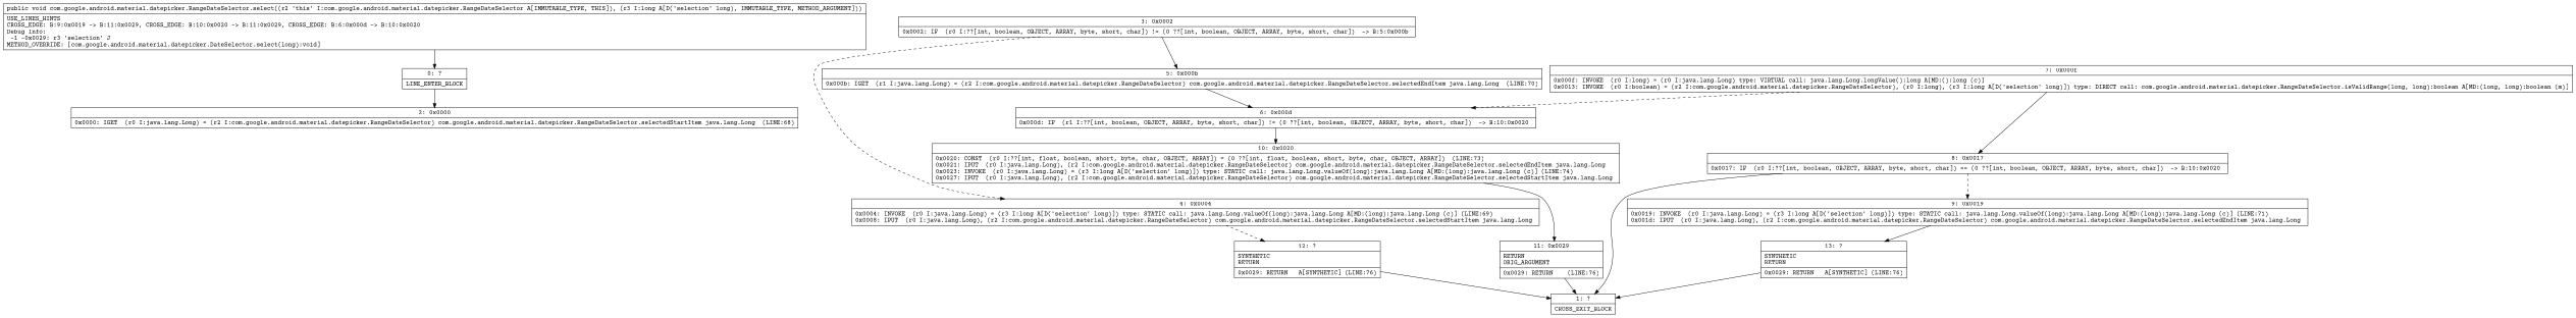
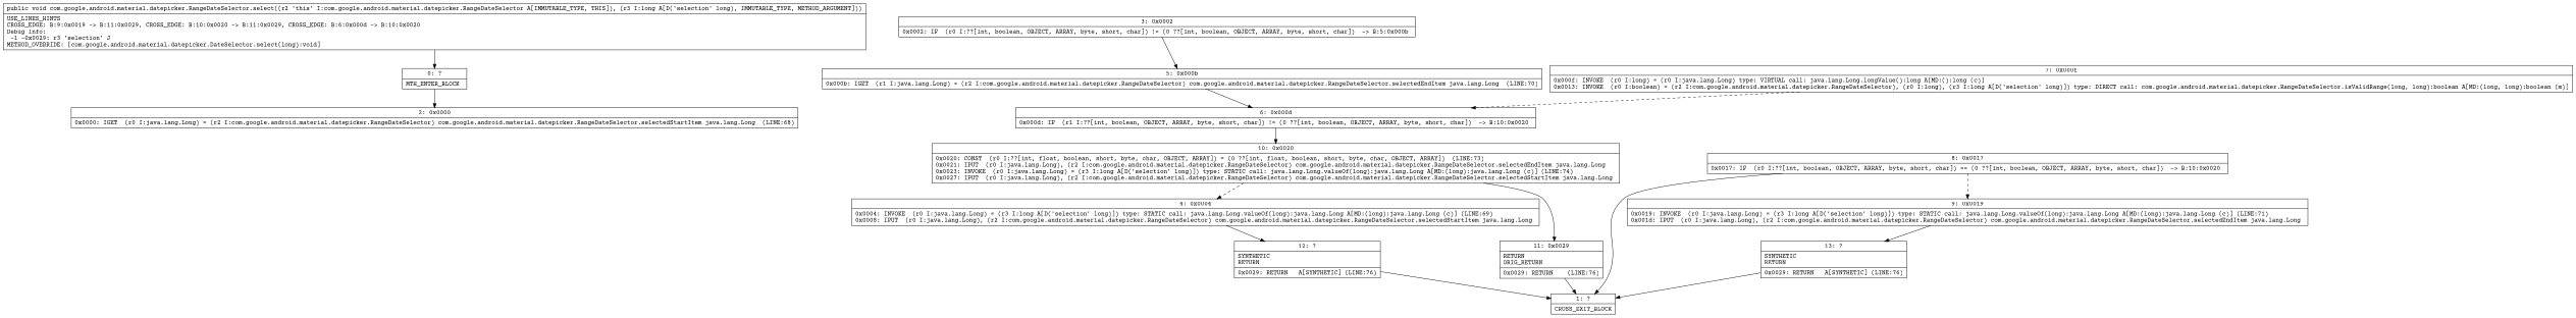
  digraph {
    fontname="Courier Prime"
    node [fontname="Courier Prime" shape=record]
    edge [fontname="Courier Prime"]
-   n1 [label="{0\:\ ?|LINE_ENTER_BLOCK\l}"]
+   n1 [label="{0\:\ ?|MTH_ENTER_BLOCK\l}"]
    n2 [label="{2\:\ 0x0000|0x0000: IGET  (r0 I:java.lang.Long) = (r2 I:com.google.android.material.datepicker.RangeDateSelector) com.google.android.material.datepicker.RangeDateSelector.selectedStartItem java.lang.Long  (LINE:68)\l}"]
    n3 [label="{3\:\ 0x0002|0x0002: IF  (r0 I:??[int, boolean, OBJECT, ARRAY, byte, short, char]) != (0 ??[int, boolean, OBJECT, ARRAY, byte, short, char])  \-\> B:5:0x000b \l}"]
    n4 [label="{4\:\ 0x0004|0x0004: INVOKE  (r0 I:java.lang.Long) = (r3 I:long A[D('selection' long)]) type: STATIC call: java.lang.Long.valueOf(long):java.lang.Long A[MD:(long):java.lang.Long (c)] (LINE:69)\l0x0008: IPUT  (r0 I:java.lang.Long), (r2 I:com.google.android.material.datepicker.RangeDateSelector) com.google.android.material.datepicker.RangeDateSelector.selectedStartItem java.lang.Long \l}"]
    n5 [label="{5\:\ 0x000b|0x000b: IGET  (r1 I:java.lang.Long) = (r2 I:com.google.android.material.datepicker.RangeDateSelector) com.google.android.material.datepicker.RangeDateSelector.selectedEndItem java.lang.Long  (LINE:70)\l}"]
    n6 [label="{12\:\ ?|SYNTHETIC\lRETURN\l|0x0029: RETURN   A[SYNTHETIC] (LINE:76)\l}"]
    n7 [label="{6\:\ 0x000d|0x000d: IF  (r1 I:??[int, boolean, OBJECT, ARRAY, byte, short, char]) != (0 ??[int, boolean, OBJECT, ARRAY, byte, short, char])  \-\> B:10:0x0020 \l}"]
    n8 [label="{1\:\ ?|CROSS_EXIT_BLOCK\l}"]
    n9 [label="{10\:\ 0x0020|0x0020: CONST  (r0 I:??[int, float, boolean, short, byte, char, OBJECT, ARRAY]) = (0 ??[int, float, boolean, short, byte, char, OBJECT, ARRAY])  (LINE:73)\l0x0021: IPUT  (r0 I:java.lang.Long), (r2 I:com.google.android.material.datepicker.RangeDateSelector) com.google.android.material.datepicker.RangeDateSelector.selectedEndItem java.lang.Long \l0x0023: INVOKE  (r0 I:java.lang.Long) = (r3 I:long A[D('selection' long)]) type: STATIC call: java.lang.Long.valueOf(long):java.lang.Long A[MD:(long):java.lang.Long (c)] (LINE:74)\l0x0027: IPUT  (r0 I:java.lang.Long), (r2 I:com.google.android.material.datepicker.RangeDateSelector) com.google.android.material.datepicker.RangeDateSelector.selectedStartItem java.lang.Long \l}"]
    n10 [label="{7\:\ 0x000f|0x000f: INVOKE  (r0 I:long) = (r0 I:java.lang.Long) type: VIRTUAL call: java.lang.Long.longValue():long A[MD:():long (c)]\l0x0013: INVOKE  (r0 I:boolean) = (r2 I:com.google.android.material.datepicker.RangeDateSelector), (r0 I:long), (r3 I:long A[D('selection' long)]) type: DIRECT call: com.google.android.material.datepicker.RangeDateSelector.isValidRange(long, long):boolean A[MD:(long, long):boolean (m)]\l}"]
    n11 [label="{8\:\ 0x0017|0x0017: IF  (r0 I:??[int, boolean, OBJECT, ARRAY, byte, short, char]) == (0 ??[int, boolean, OBJECT, ARRAY, byte, short, char])  \-\> B:10:0x0020 \l}"]
-   n12 [label="{11\:\ 0x0029|RETURN\lORIG_ARGUMENT\l|0x0029: RETURN    (LINE:76)\l}"]
+   n12 [label="{11\:\ 0x0029|RETURN\lORIG_RETURN\l|0x0029: RETURN    (LINE:76)\l}"]
    n13 [label="{9\:\ 0x0019|0x0019: INVOKE  (r0 I:java.lang.Long) = (r3 I:long A[D('selection' long)]) type: STATIC call: java.lang.Long.valueOf(long):java.lang.Long A[MD:(long):java.lang.Long (c)] (LINE:71)\l0x001d: IPUT  (r0 I:java.lang.Long), (r2 I:com.google.android.material.datepicker.RangeDateSelector) com.google.android.material.datepicker.RangeDateSelector.selectedEndItem java.lang.Long \l}"]
    n14 [label="{13\:\ ?|SYNTHETIC\lRETURN\l|0x0029: RETURN   A[SYNTHETIC] (LINE:76)\l}"]
    n15 [label="{public void com.google.android.material.datepicker.RangeDateSelector.select((r2 'this' I:com.google.android.material.datepicker.RangeDateSelector A[IMMUTABLE_TYPE, THIS]), (r3 I:long A[D('selection' long), IMMUTABLE_TYPE, METHOD_ARGUMENT]))  | USE_LINES_HINTS\lCROSS_EDGE: B:9:0x0019 \-\> B:11:0x0029, CROSS_EDGE: B:10:0x0020 \-\> B:11:0x0029, CROSS_EDGE: B:6:0x000d \-\> B:10:0x0020\lDebug Info:\l  \-1 \-0x0029: r3 'selection' J\lMETHOD_OVERRIDE: [com.google.android.material.datepicker.DateSelector.select(long):void]\l}"]
    n1 -> n2
-   n3 -> n4 [style=dashed]
+   n9 -> n4 [style=dashed]
    n3 -> n5
-   n4 -> n6 [style=dashed]
+   n4 -> n6
    n5 -> n7
    n6 -> n8
    n7 -> n9
    n9 -> n12
    n10 -> n7 [style=dashed]
-   n10 -> n11
    n11 -> n8
    n11 -> n13 [style=dashed]
    n12 -> n8
    n13 -> n14
    n14 -> n8
    n15 -> n1
  }
